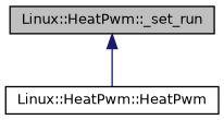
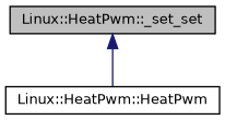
  digraph {
    rankdir=TB
    fontname="DejaVu Sans"
    node [color=black fontname="DejaVu Sans" fontsize=10 shape=record style=filled]
-   n1 [fillcolor=grey75 fontcolor=black height=0.2 label="Linux::HeatPwm::_set_run" width=0.4]
+   n1 [fillcolor=grey75 fontcolor=black height=0.2 label="Linux::HeatPwm::_set_set" width=0.4]
    n2 [fillcolor=white height=0.2 label="Linux::HeatPwm::HeatPwm" width=0.4]
    n1 -> n2 [color=midnightblue dir=back fontname="DejaVu Sans" fontsize=10 labelfontname=Helvetica labelfontsize=10 style=solid]
  }
